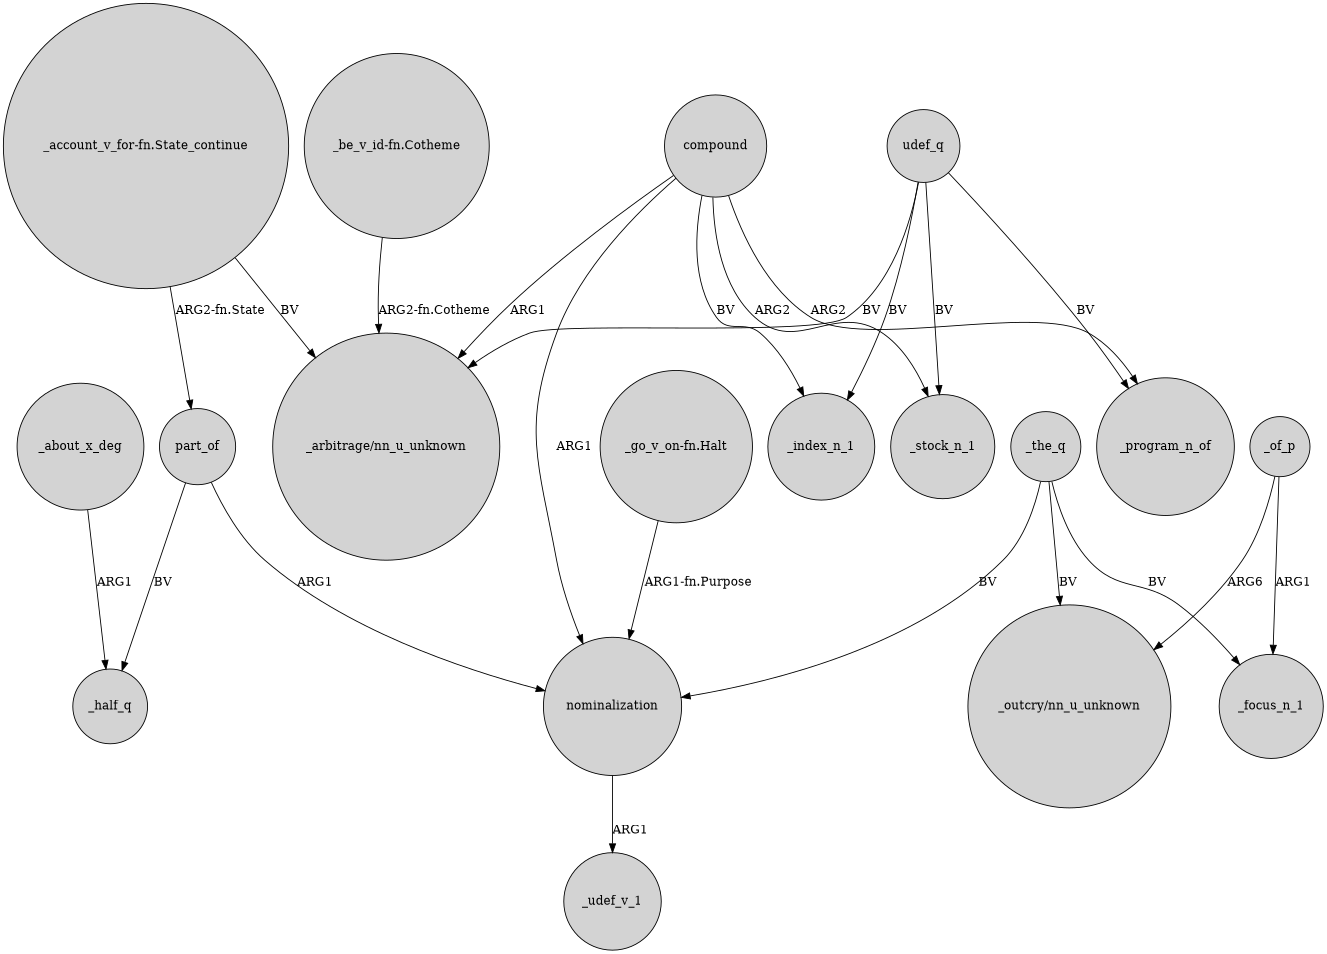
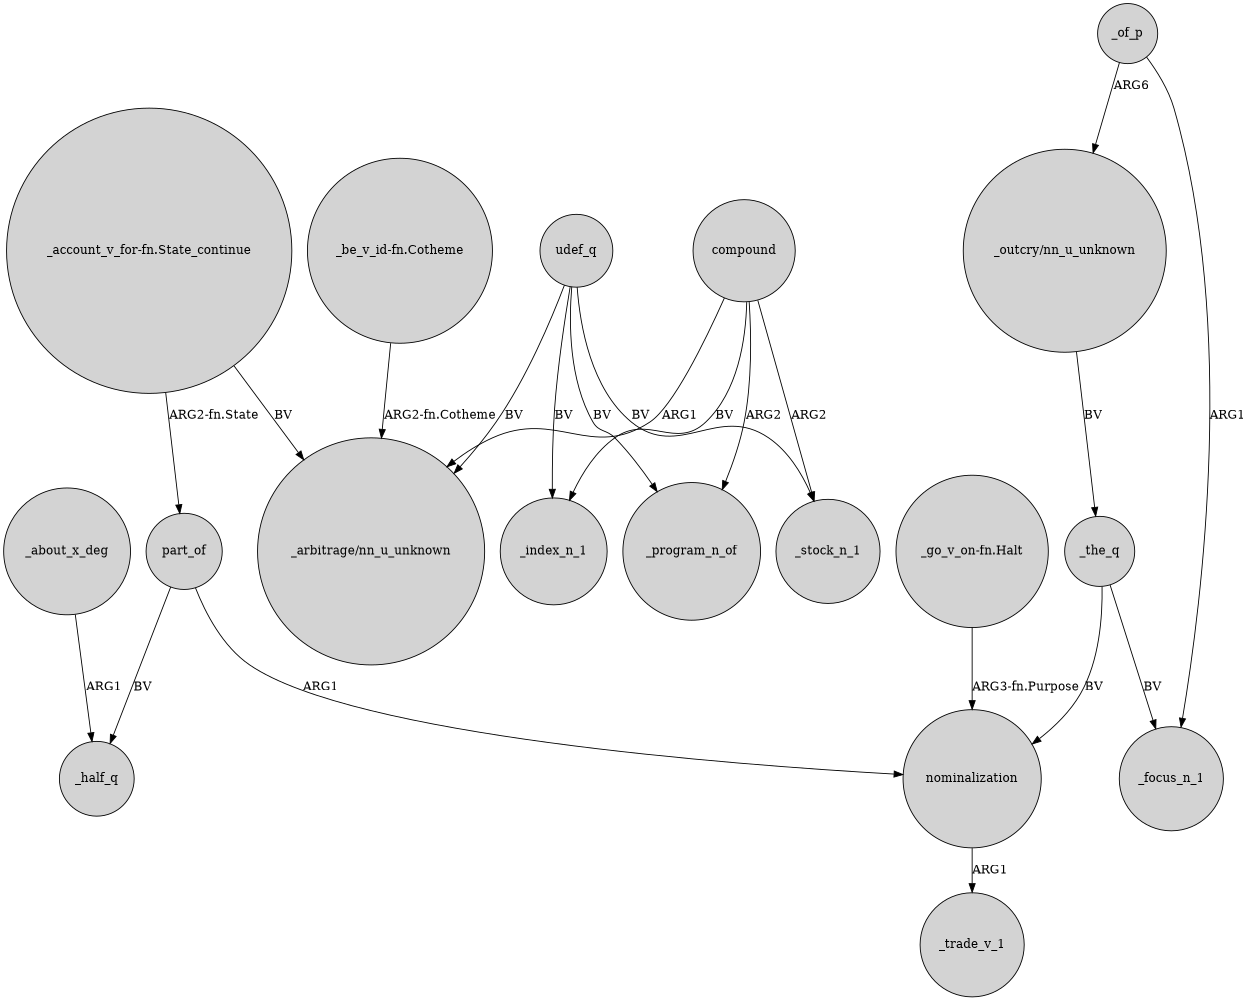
  digraph {
    node [shape=circle style=filled]
    _the_q
    nominalization
    "_outcry/nn_u_unknown"
    _focus_n_1
-   _trade_v_1 [label=_udef_v_1]
+   _trade_v_1
    "_be_v_id-fn.Cotheme"
    "_arbitrage/nn_u_unknown"
    _about_x_deg
    _half_q
    part_of
    _of_p
    udef_q
    _index_n_1
    _program_n_of
    _stock_n_1
    "_go_v_on-fn.Halt"
    compound
    "_account_v_for-fn.State_continue"
    _the_q -> nominalization [label=BV]
-   _the_q -> "_outcry/nn_u_unknown" [label=BV]
+   "_outcry/nn_u_unknown" -> _the_q [label=BV]
    _the_q -> _focus_n_1 [label=BV]
    nominalization -> _trade_v_1 [label=ARG1]
    "_be_v_id-fn.Cotheme" -> "_arbitrage/nn_u_unknown" [label="ARG2-fn.Cotheme"]
    _about_x_deg -> _half_q [label=ARG1]
    part_of -> nominalization [label=ARG1]
    part_of -> _half_q [label=BV]
    _of_p -> "_outcry/nn_u_unknown" [label=ARG6]
    _of_p -> _focus_n_1 [label=ARG1]
    udef_q -> "_arbitrage/nn_u_unknown" [label=BV]
    udef_q -> _index_n_1 [label=BV]
    udef_q -> _program_n_of [label=BV]
    udef_q -> _stock_n_1 [label=BV]
-   "_go_v_on-fn.Halt" -> nominalization [label="ARG1-fn.Purpose"]
-   compound -> nominalization [label=ARG1]
+   "_go_v_on-fn.Halt" -> nominalization [label="ARG3-fn.Purpose"]
    compound -> "_arbitrage/nn_u_unknown" [label=ARG1]
    compound -> _index_n_1 [label=BV]
    compound -> _program_n_of [label=ARG2]
    compound -> _stock_n_1 [label=ARG2]
    "_account_v_for-fn.State_continue" -> "_arbitrage/nn_u_unknown" [label=BV]
    "_account_v_for-fn.State_continue" -> part_of [label="ARG2-fn.State"]
  }
